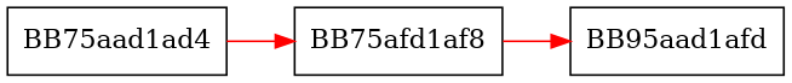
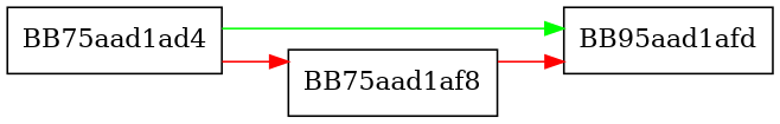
  digraph {
    rankdir=LR
    splines=ortho
    node [shape=box]
    edge [color=red]
    n1 [label=BB95aad1afd]
    BB75aad1ad4
-   BB75aad1af8 [label=BB75afd1af8]
+   BB75aad1af8
+   BB75aad1ad4 -> n1 [color=green]
    BB75aad1ad4 -> BB75aad1af8
    BB75aad1af8 -> n1
  }
